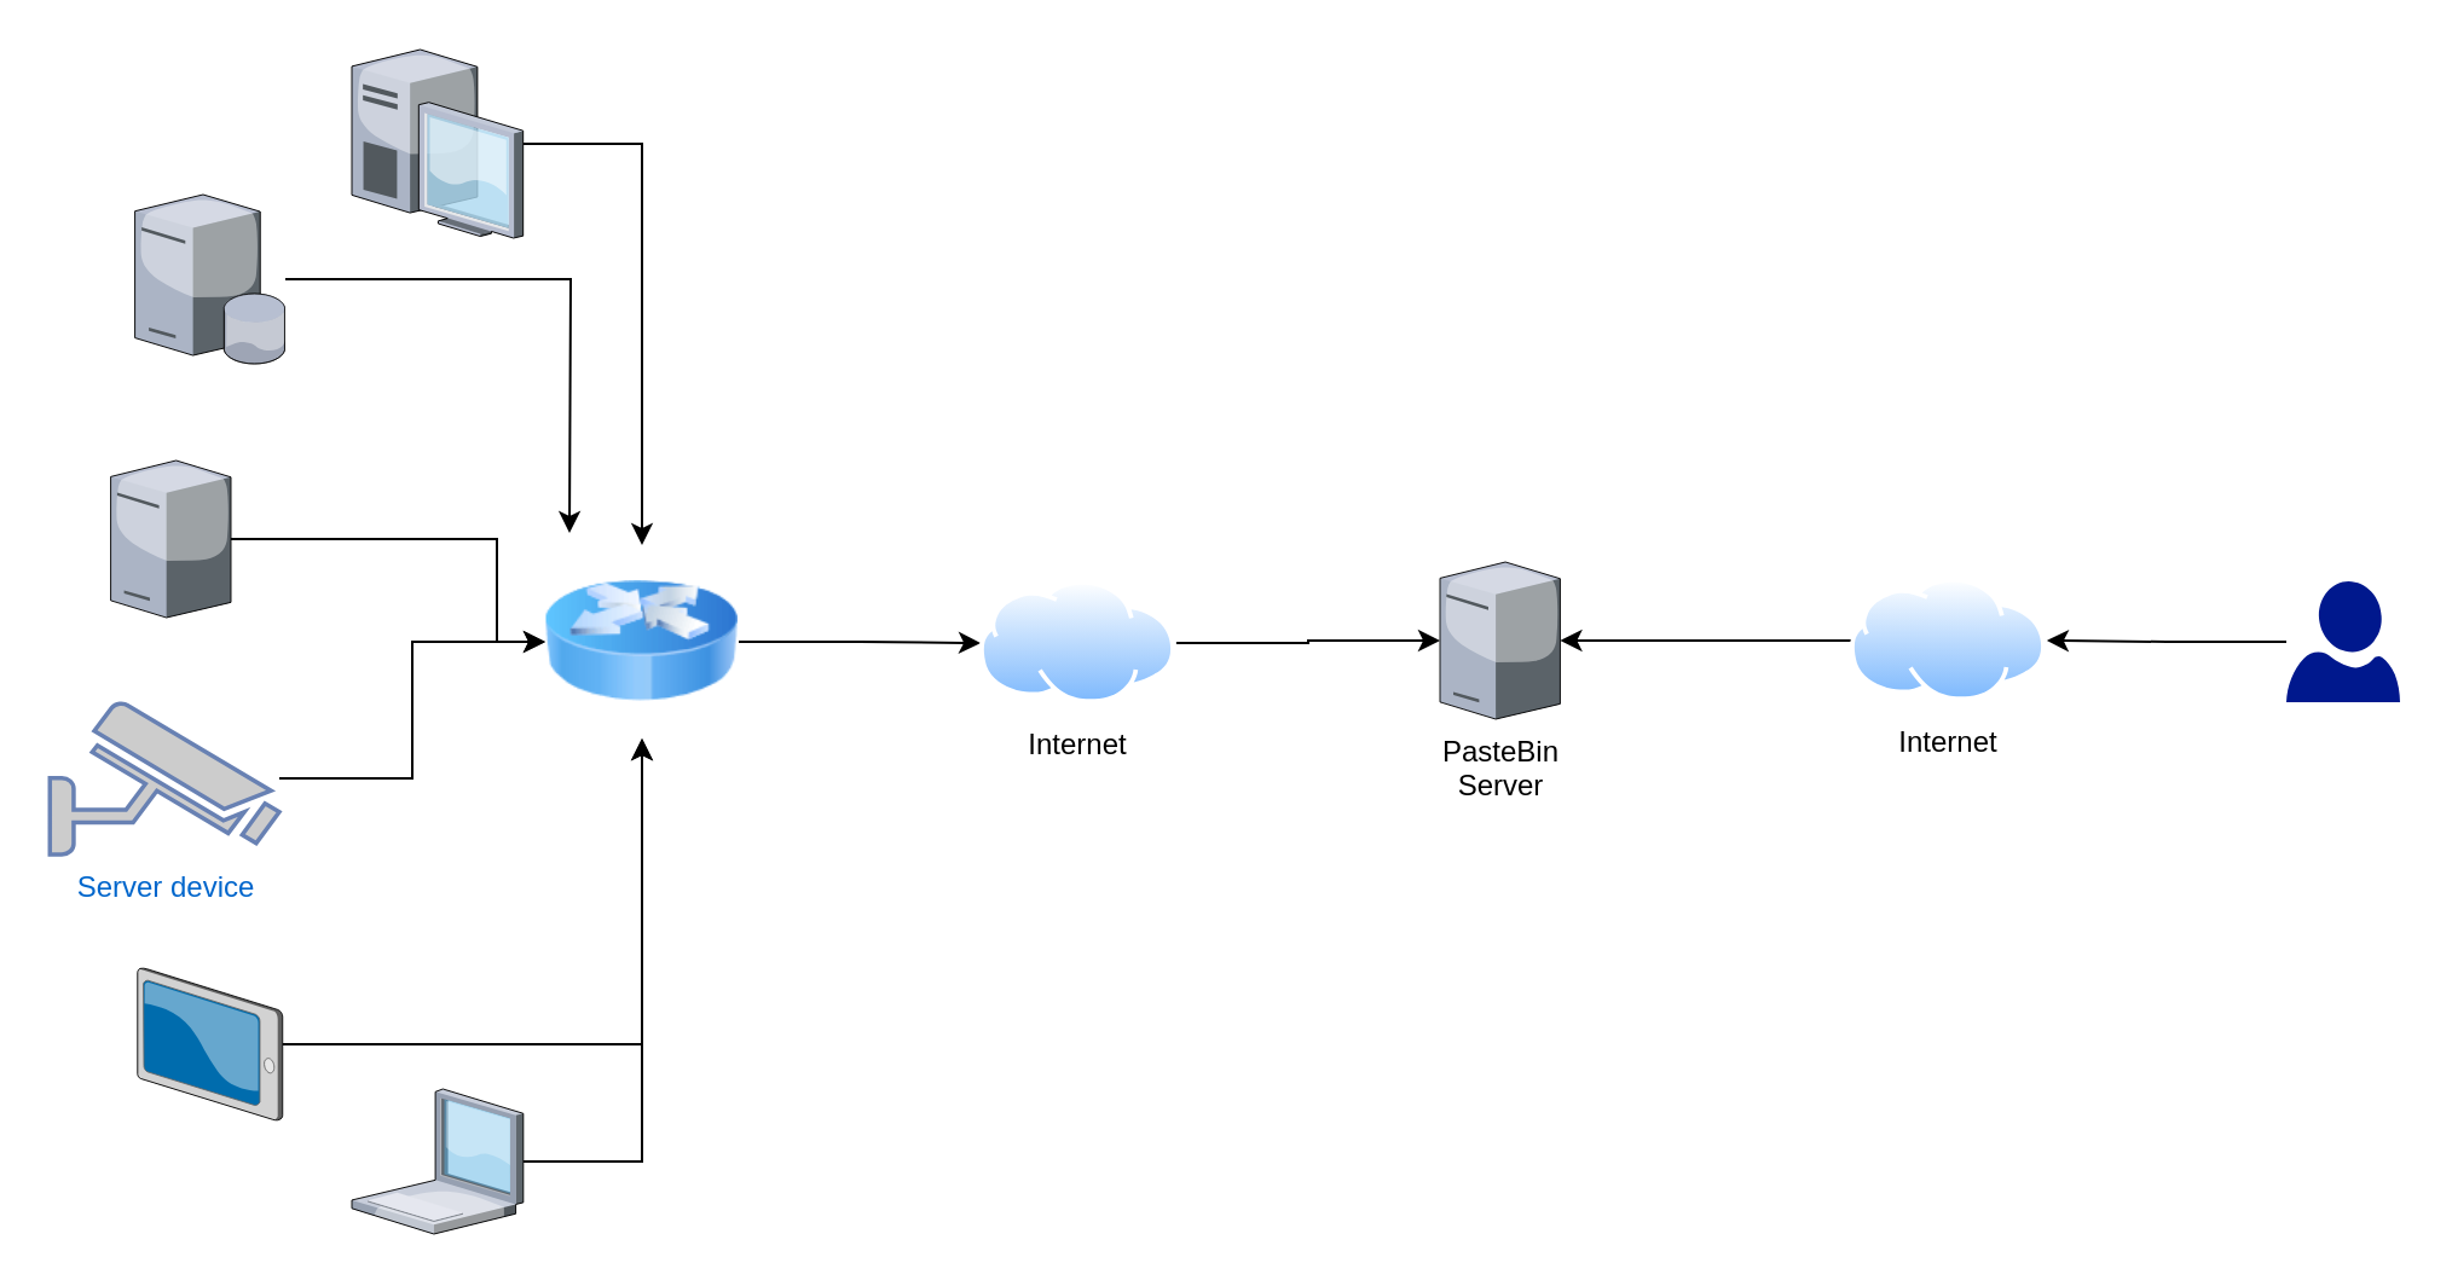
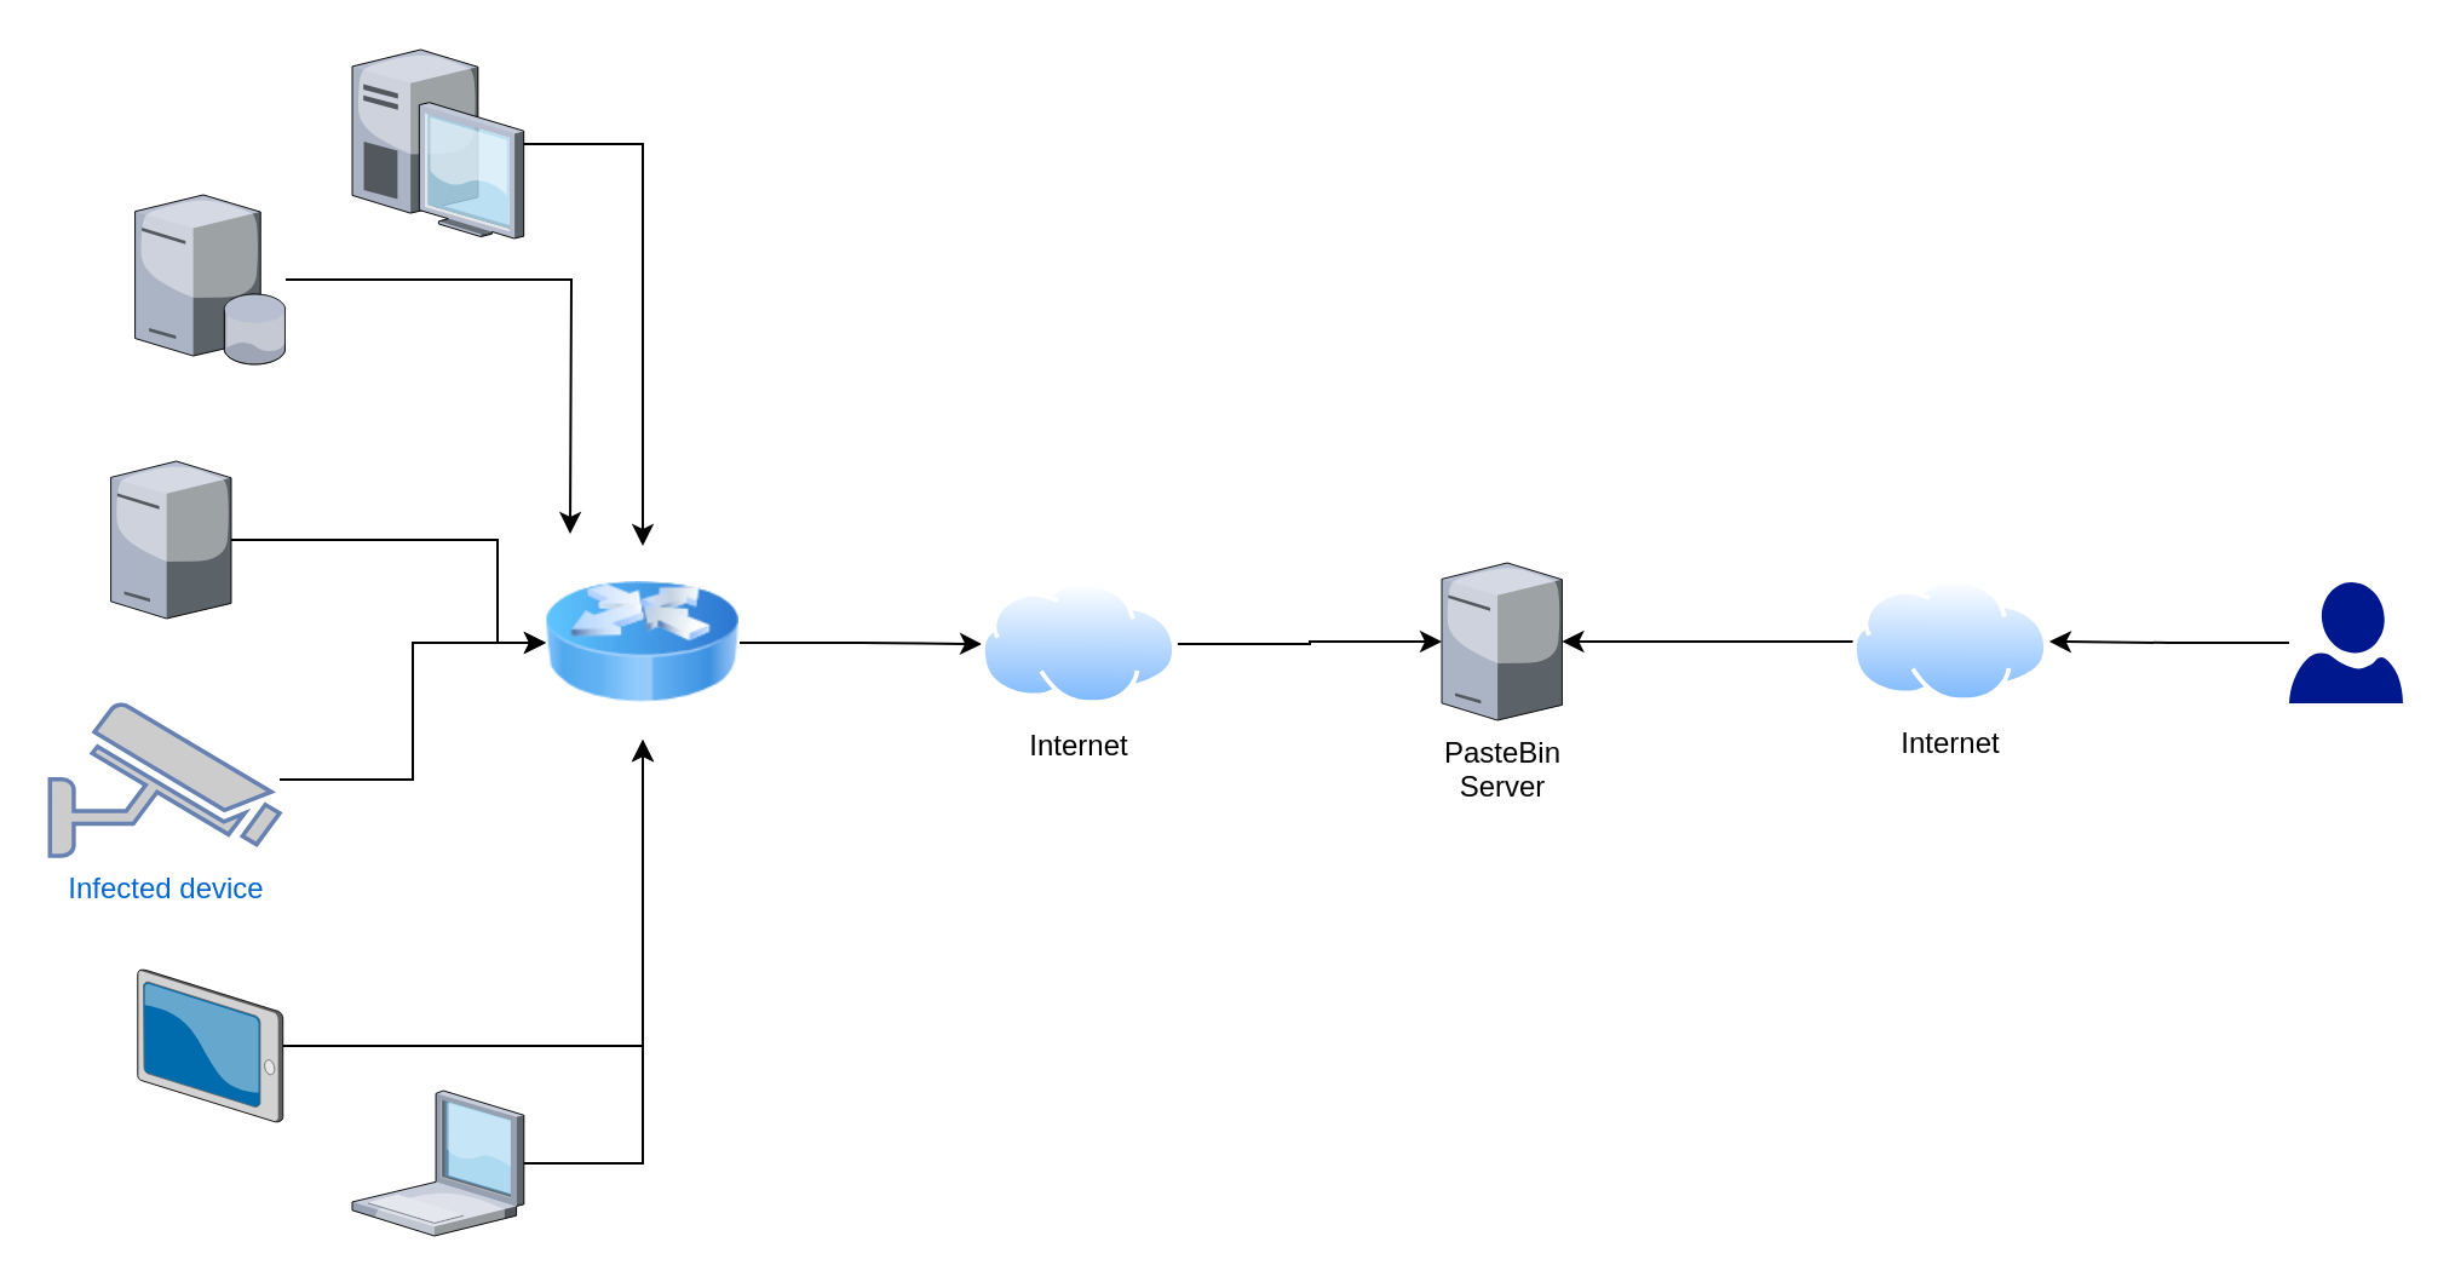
  <mxCell id="0" />
  <mxCell id="1" parent="0" />
  <mxCell id="2" value="" style="edgeStyle=orthogonalEdgeStyle;rounded=0;orthogonalLoop=1;jettySize=auto;html=1;" edge="1" parent="1" source="3" target="15"><mxGeometry relative="1" as="geometry" /></mxCell>
  <mxCell id="3" value="" style="verticalLabelPosition=bottom;aspect=fixed;html=1;verticalAlign=top;strokeColor=none;align=center;outlineConnect=0;shape=mxgraph.citrix.desktop;" vertex="1" parent="1"><mxGeometry x="145" y="20" width="70.84" height="78" as="geometry" /></mxCell>
  <mxCell id="4" style="edgeStyle=orthogonalEdgeStyle;rounded=0;orthogonalLoop=1;jettySize=auto;html=1;" edge="1" parent="1" source="5" target="15"><mxGeometry relative="1" as="geometry"><Array as="points"><mxPoint x="205" y="222" /><mxPoint x="205" y="265" /></Array></mxGeometry></mxCell>
  <mxCell id="5" value="" style="verticalLabelPosition=bottom;aspect=fixed;html=1;verticalAlign=top;strokeColor=none;align=center;outlineConnect=0;shape=mxgraph.citrix.tower_server;" vertex="1" parent="1"><mxGeometry x="45.29" y="190" width="49.71" height="65" as="geometry" /></mxCell>
  <mxCell id="6" style="edgeStyle=orthogonalEdgeStyle;rounded=0;orthogonalLoop=1;jettySize=auto;html=1;" edge="1" parent="1" source="7" target="15"><mxGeometry relative="1" as="geometry" /></mxCell>
  <mxCell id="7" value="" style="verticalLabelPosition=bottom;aspect=fixed;html=1;verticalAlign=top;strokeColor=none;align=center;outlineConnect=0;shape=mxgraph.citrix.tablet_2;" vertex="1" parent="1"><mxGeometry x="56.4" y="400" width="60" height="62.93" as="geometry" /></mxCell>
  <mxCell id="8" style="edgeStyle=orthogonalEdgeStyle;rounded=0;orthogonalLoop=1;jettySize=auto;html=1;" edge="1" parent="1" source="9" target="15"><mxGeometry relative="1" as="geometry" /></mxCell>
  <mxCell id="9" value="" style="verticalLabelPosition=bottom;aspect=fixed;html=1;verticalAlign=top;strokeColor=none;align=center;outlineConnect=0;shape=mxgraph.citrix.laptop_1;" vertex="1" parent="1"><mxGeometry x="145" y="450" width="70.91" height="60" as="geometry" /></mxCell>
  <mxCell id="10" value="" style="edgeStyle=orthogonalEdgeStyle;rounded=0;orthogonalLoop=1;jettySize=auto;html=1;" edge="1" parent="1" source="11"><mxGeometry relative="1" as="geometry"><mxPoint x="235" y="220" as="targetPoint" /></mxGeometry></mxCell>
  <mxCell id="11" value="" style="verticalLabelPosition=bottom;aspect=fixed;html=1;verticalAlign=top;strokeColor=none;align=center;outlineConnect=0;shape=mxgraph.citrix.database_server;" vertex="1" parent="1"><mxGeometry x="55.29" y="80" width="62.22" height="70" as="geometry" /></mxCell>
  <mxCell id="12" style="edgeStyle=orthogonalEdgeStyle;rounded=0;orthogonalLoop=1;jettySize=auto;html=1;" edge="1" parent="1" source="13" target="15"><mxGeometry relative="1" as="geometry" /></mxCell>
- <mxCell id="13" value="Server device" style="fontColor=#0066CC;verticalAlign=top;verticalLabelPosition=bottom;labelPosition=center;align=center;html=1;outlineConnect=0;fillColor=#CCCCCC;strokeColor=#6881B3;gradientColor=none;gradientDirection=north;strokeWidth=2;shape=mxgraph.networks.security_camera;" vertex="1" parent="1"><mxGeometry x="20.14" y="290" width="94.86" height="62.96" as="geometry" /></mxCell>
+ <mxCell id="13" value="Infected device" style="fontColor=#0066CC;verticalAlign=top;verticalLabelPosition=bottom;labelPosition=center;align=center;html=1;outlineConnect=0;fillColor=#CCCCCC;strokeColor=#6881B3;gradientColor=none;gradientDirection=north;strokeWidth=2;shape=mxgraph.networks.security_camera;" vertex="1" parent="1"><mxGeometry x="20.14" y="290" width="94.86" height="62.96" as="geometry" /></mxCell>
  <mxCell id="14" value="" style="edgeStyle=orthogonalEdgeStyle;rounded=0;orthogonalLoop=1;jettySize=auto;html=1;" edge="1" parent="1" source="15" target="17"><mxGeometry relative="1" as="geometry" /></mxCell>
  <mxCell id="15" value="" style="image;html=1;image=img/lib/clip_art/networking/Router_Icon_128x128.png" vertex="1" parent="1"><mxGeometry x="225" y="225" width="80" height="80" as="geometry" /></mxCell>
  <mxCell id="16" value="" style="edgeStyle=orthogonalEdgeStyle;rounded=0;orthogonalLoop=1;jettySize=auto;html=1;" edge="1" parent="1" source="17" target="18"><mxGeometry relative="1" as="geometry" /></mxCell>
  <mxCell id="17" value="Internet&lt;br&gt;" style="aspect=fixed;perimeter=ellipsePerimeter;html=1;align=center;shadow=0;dashed=0;spacingTop=3;image;image=img/lib/active_directory/internet_cloud.svg;" vertex="1" parent="1"><mxGeometry x="405" y="240" width="80.95" height="51" as="geometry" /></mxCell>
  <mxCell id="18" value="PasteBin&lt;br&gt;Server&lt;br&gt;" style="verticalLabelPosition=bottom;aspect=fixed;html=1;verticalAlign=top;strokeColor=none;align=center;outlineConnect=0;shape=mxgraph.citrix.tower_server;" vertex="1" parent="1"><mxGeometry x="595" y="232" width="49.71" height="65" as="geometry" /></mxCell>
  <mxCell id="19" value="" style="edgeStyle=orthogonalEdgeStyle;rounded=0;orthogonalLoop=1;jettySize=auto;html=1;startArrow=none;startFill=0;endArrow=classic;endFill=1;" edge="1" parent="1" source="20" target="18"><mxGeometry relative="1" as="geometry" /></mxCell>
  <mxCell id="20" value="Internet" style="aspect=fixed;perimeter=ellipsePerimeter;html=1;align=center;shadow=0;dashed=0;spacingTop=3;image;image=img/lib/active_directory/internet_cloud.svg;" vertex="1" parent="1"><mxGeometry x="765" y="239" width="80.95" height="51" as="geometry" /></mxCell>
  <mxCell id="21" value="" style="edgeStyle=orthogonalEdgeStyle;rounded=0;orthogonalLoop=1;jettySize=auto;html=1;startArrow=none;startFill=0;endArrow=classic;endFill=1;" edge="1" parent="1" source="22" target="20"><mxGeometry relative="1" as="geometry" /></mxCell>
  <mxCell id="22" value="" style="aspect=fixed;pointerEvents=1;shadow=0;dashed=0;html=1;strokeColor=none;labelPosition=center;verticalLabelPosition=bottom;verticalAlign=top;align=center;fillColor=#00188D;shape=mxgraph.azure.user" vertex="1" parent="1"><mxGeometry x="945" y="240" width="47" height="50" as="geometry" /></mxCell>
